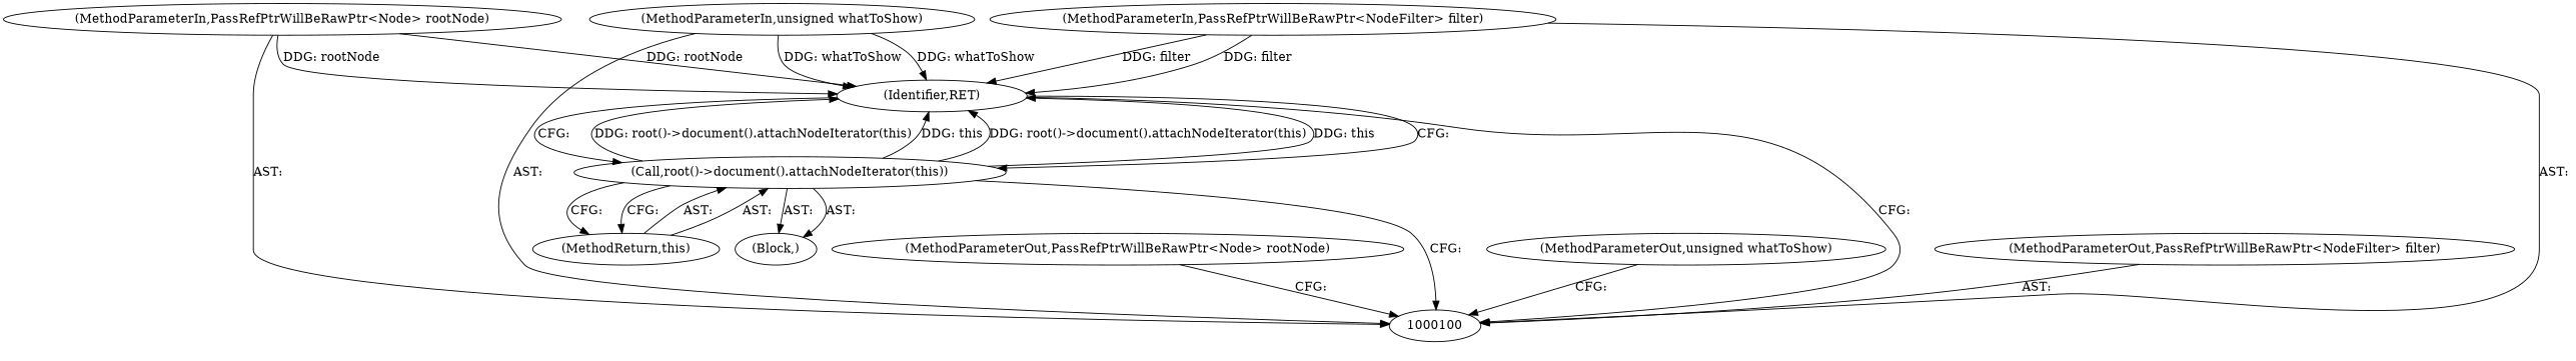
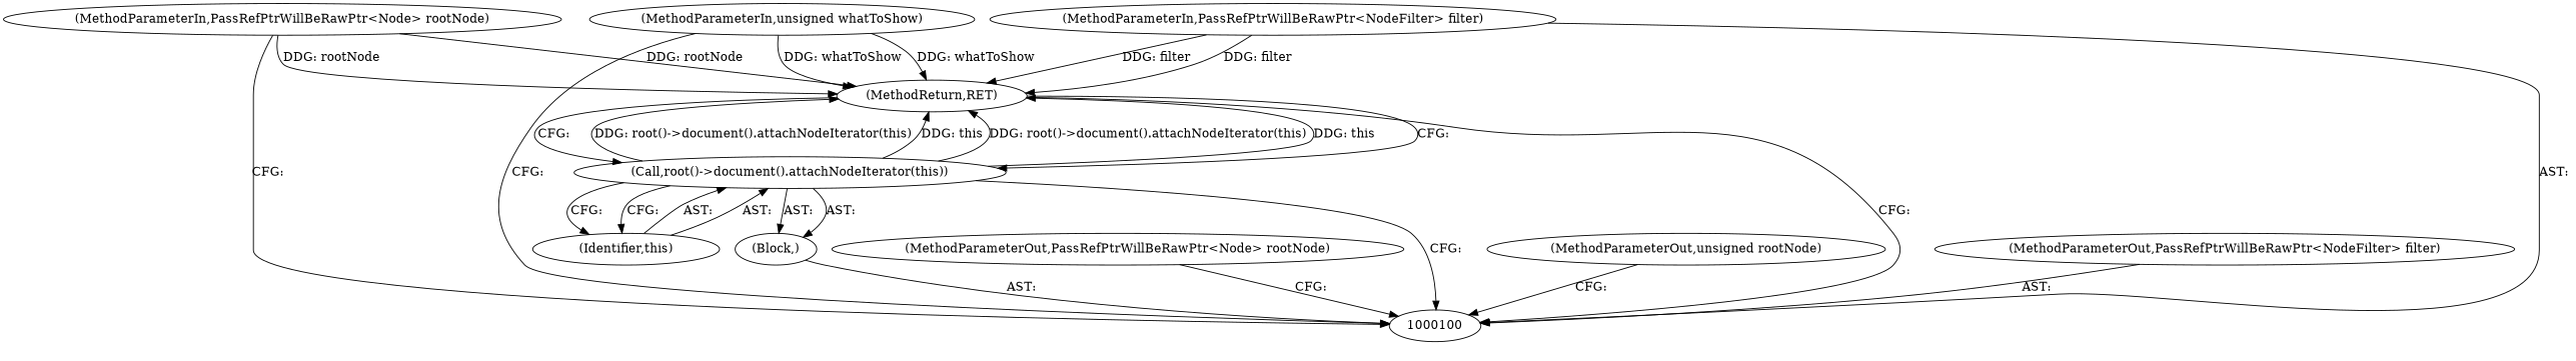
  digraph {
-   n1 [label="(Identifier,RET)"]
+   n1 [label="(MethodReturn,RET)"]
    n2 [label="(Call,root()->document().attachNodeIterator(this))"]
    1000100
    n4 [label="(Block,)"]
-   n5 [label="(MethodReturn,this)"]
+   n5 [label="(Identifier,this)"]
    n6 [label="(MethodParameterIn,PassRefPtrWillBeRawPtr<Node> rootNode)"]
    n7 [label="(MethodParameterOut,PassRefPtrWillBeRawPtr<Node> rootNode)"]
    n8 [label="(MethodParameterIn,unsigned whatToShow)"]
-   n9 [label="(MethodParameterOut,unsigned whatToShow)"]
+   n9 [label="(MethodParameterOut,unsigned rootNode)"]
    n10 [label="(MethodParameterIn,PassRefPtrWillBeRawPtr<NodeFilter> filter)"]
    n11 [label="(MethodParameterOut,PassRefPtrWillBeRawPtr<NodeFilter> filter)"]
    n1 -> n2 [label="CFG: "]
    n1 -> n2 [label="CFG: "]
    n1 -> 1000100 [label="CFG: "]
    n2 -> n1 [label="DDG: root()->document().attachNodeIterator(this)"]
    n2 -> n1 [label="DDG: this"]
    n2 -> n1 [label="DDG: root()->document().attachNodeIterator(this)"]
    n2 -> n1 [label="DDG: this"]
    n2 -> 1000100 [label="CFG: "]
    n2 -> n4 [label="AST: "]
    n2 -> n4 [label="AST: "]
    n2 -> n5 [label="CFG: "]
    n2 -> n5 [label="CFG: "]
+   n4 -> 1000100 [label="AST: "]
    n5 -> n2 [label="AST: "]
    n5 -> n2 [label="AST: "]
    n6 -> n1 [label="DDG: rootNode"]
    n6 -> n1 [label="DDG: rootNode"]
-   n6 -> 1000100 [label="AST: "]
+   n6 -> 1000100 [label="CFG: "]
    n7 -> 1000100 [label="CFG: "]
    n8 -> n1 [label="DDG: whatToShow"]
    n8 -> n1 [label="DDG: whatToShow"]
-   n8 -> 1000100 [label="AST: "]
+   n8 -> 1000100 [label="CFG: "]
    n9 -> 1000100 [label="CFG: "]
    n10 -> n1 [label="DDG: filter"]
    n10 -> n1 [label="DDG: filter"]
    n10 -> 1000100 [label="AST: "]
    n11 -> 1000100 [label="AST: "]
  }
